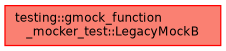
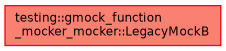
  digraph {
    rankdir=LR
-   n1 [color=red fillcolor=salmon fontname=Helvetica fontsize=10 height=0.2 label="testing::gmock_function\l_mocker_test::LegacyMockB" shape=record style=filled width=0.4]
+   n1 [color=red fillcolor=salmon fontname=Helvetica fontsize=10 height=0.2 label="testing::gmock_function\l_mocker_mocker::LegacyMockB" shape=record style=filled width=0.4]
  }
